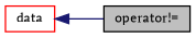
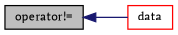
  digraph {
    rankdir=LR
    fontname="PT Serif"
    node [fontname="PT Serif" fontsize=10 shape=record]
    n1 [color=black fillcolor=grey75 fontcolor=black height=0.2 label="operator!=" style=filled width=0.4]
    n2 [color=red height=0.2 label=data width=0.4]
-   n2 -> n1 [color=midnightblue dir=back fontname="PT Serif" fontsize=10 labelfontname=FreeSans labelfontsize=10 style=solid]
+   n1 -> n2 [color=midnightblue dir=back fontname="PT Serif" fontsize=10 labelfontname=FreeSans labelfontsize=10 style=solid]
  }
